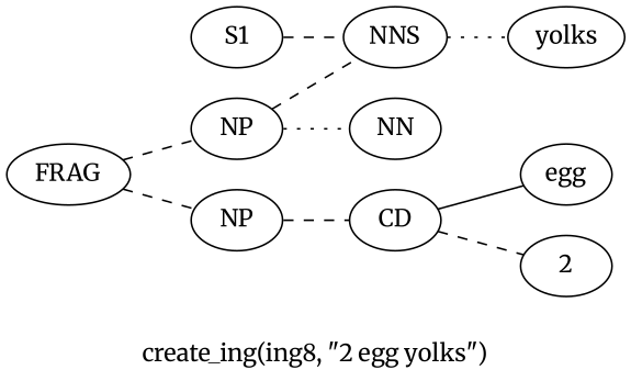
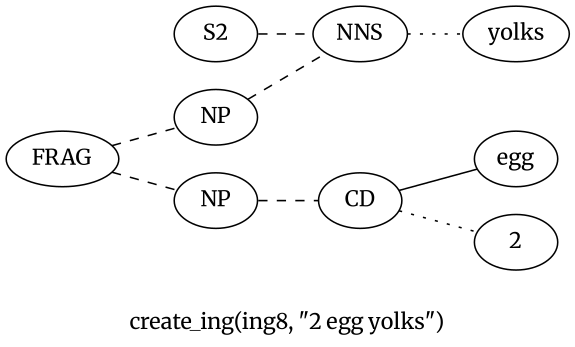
  graph {
    fontname=Merriweather
    label="create_ing(ing8, \"2 egg yolks\")"
    rankdir=LR
    node [fontname=Merriweather]
    edge [fontname=Merriweather style=dashed]
-   n1 [label=S1]
+   n1 [label=S2]
    n2 [label=NNS]
    n3 [label=FRAG]
    n4 [label=NP]
    n5 [label=NP]
    n6 [label=CD]
-   n7 [label=NN]
    n8 [label=2]
    n9 [label=egg]
    n10 [label=yolks]
    n1 -- n2
    n2 -- n10 [style=dotted]
    n3 -- n4
    n3 -- n5
    n4 -- n6
    n5 -- n2
-   n5 -- n7 [style=dotted]
-   n6 -- n8
+   n6 -- n8 [style=dotted]
    n6 -- n9 [style=solid]
  }
